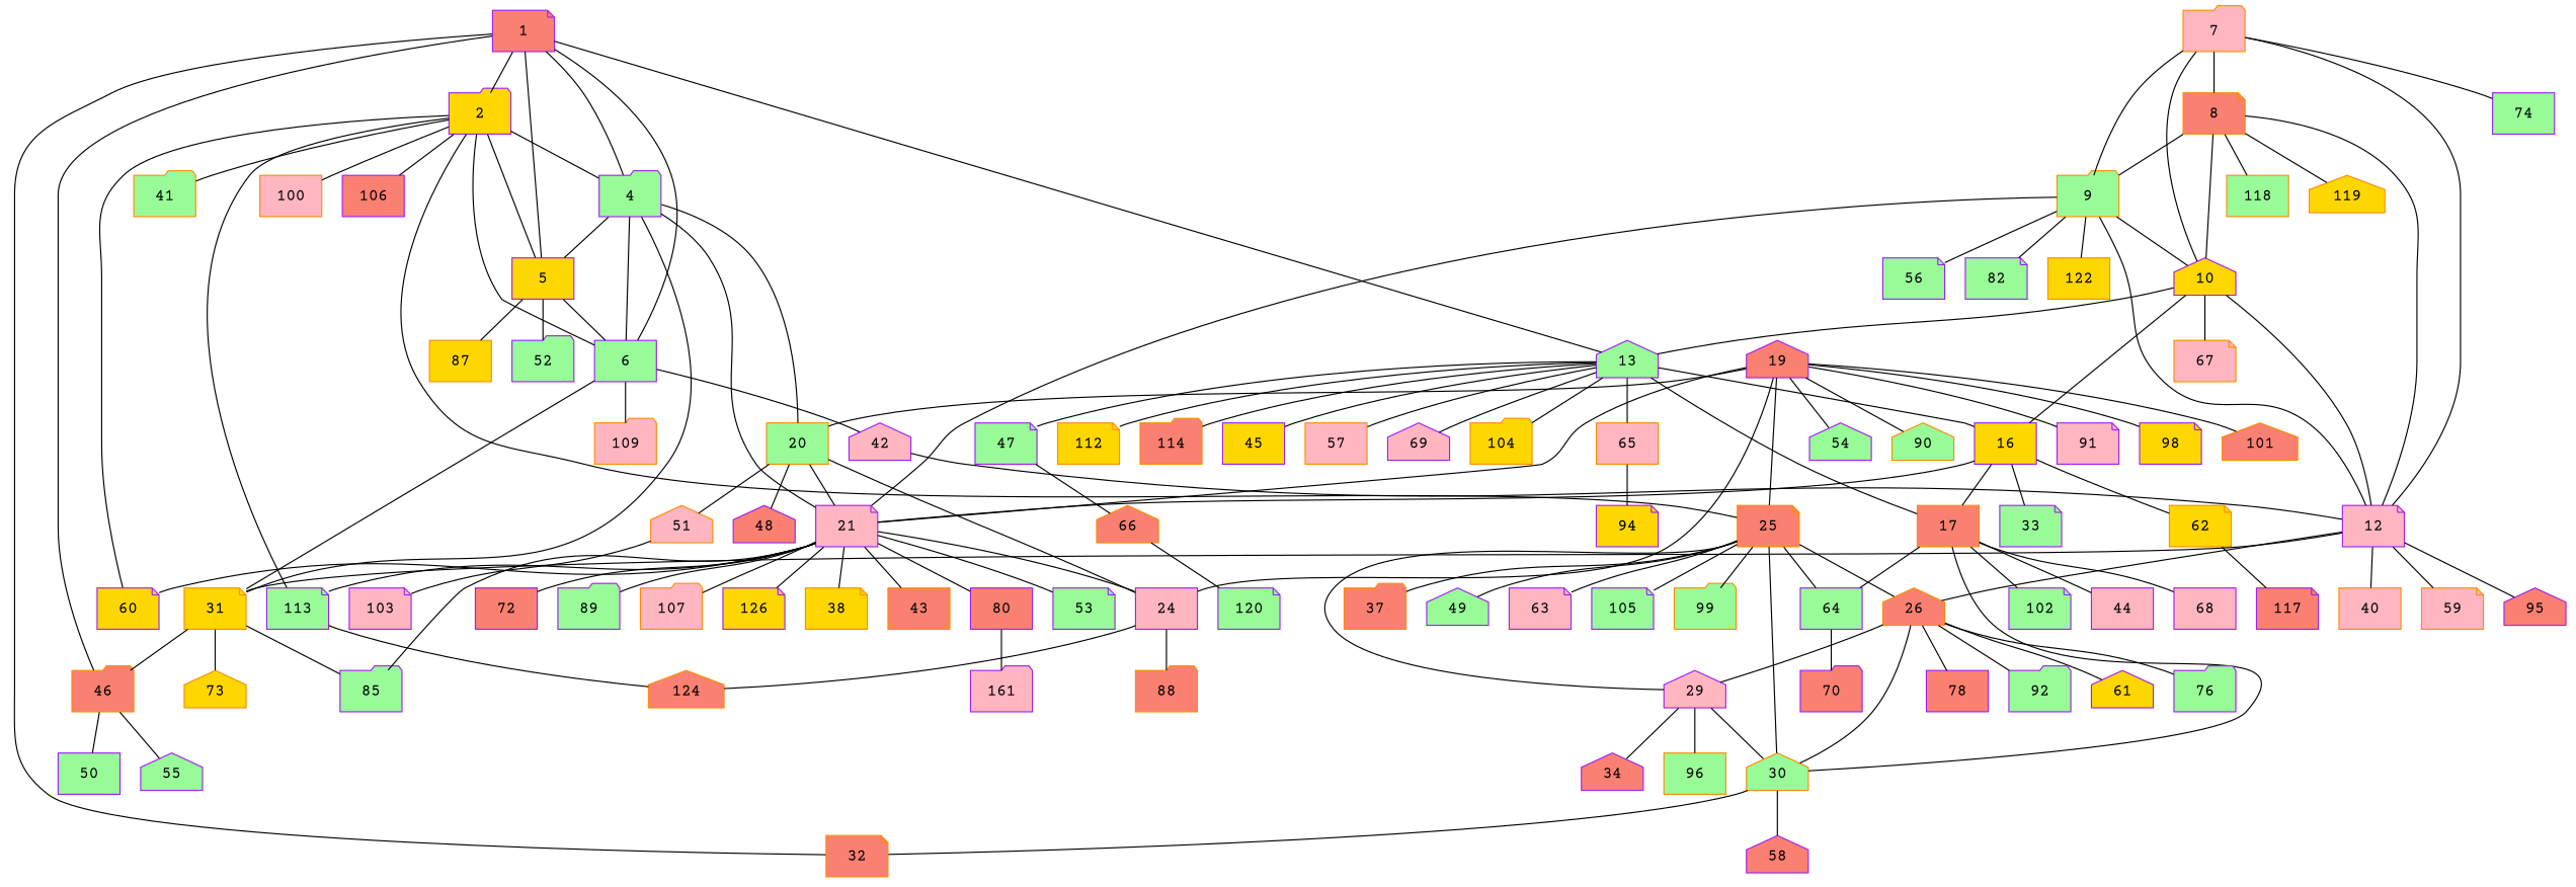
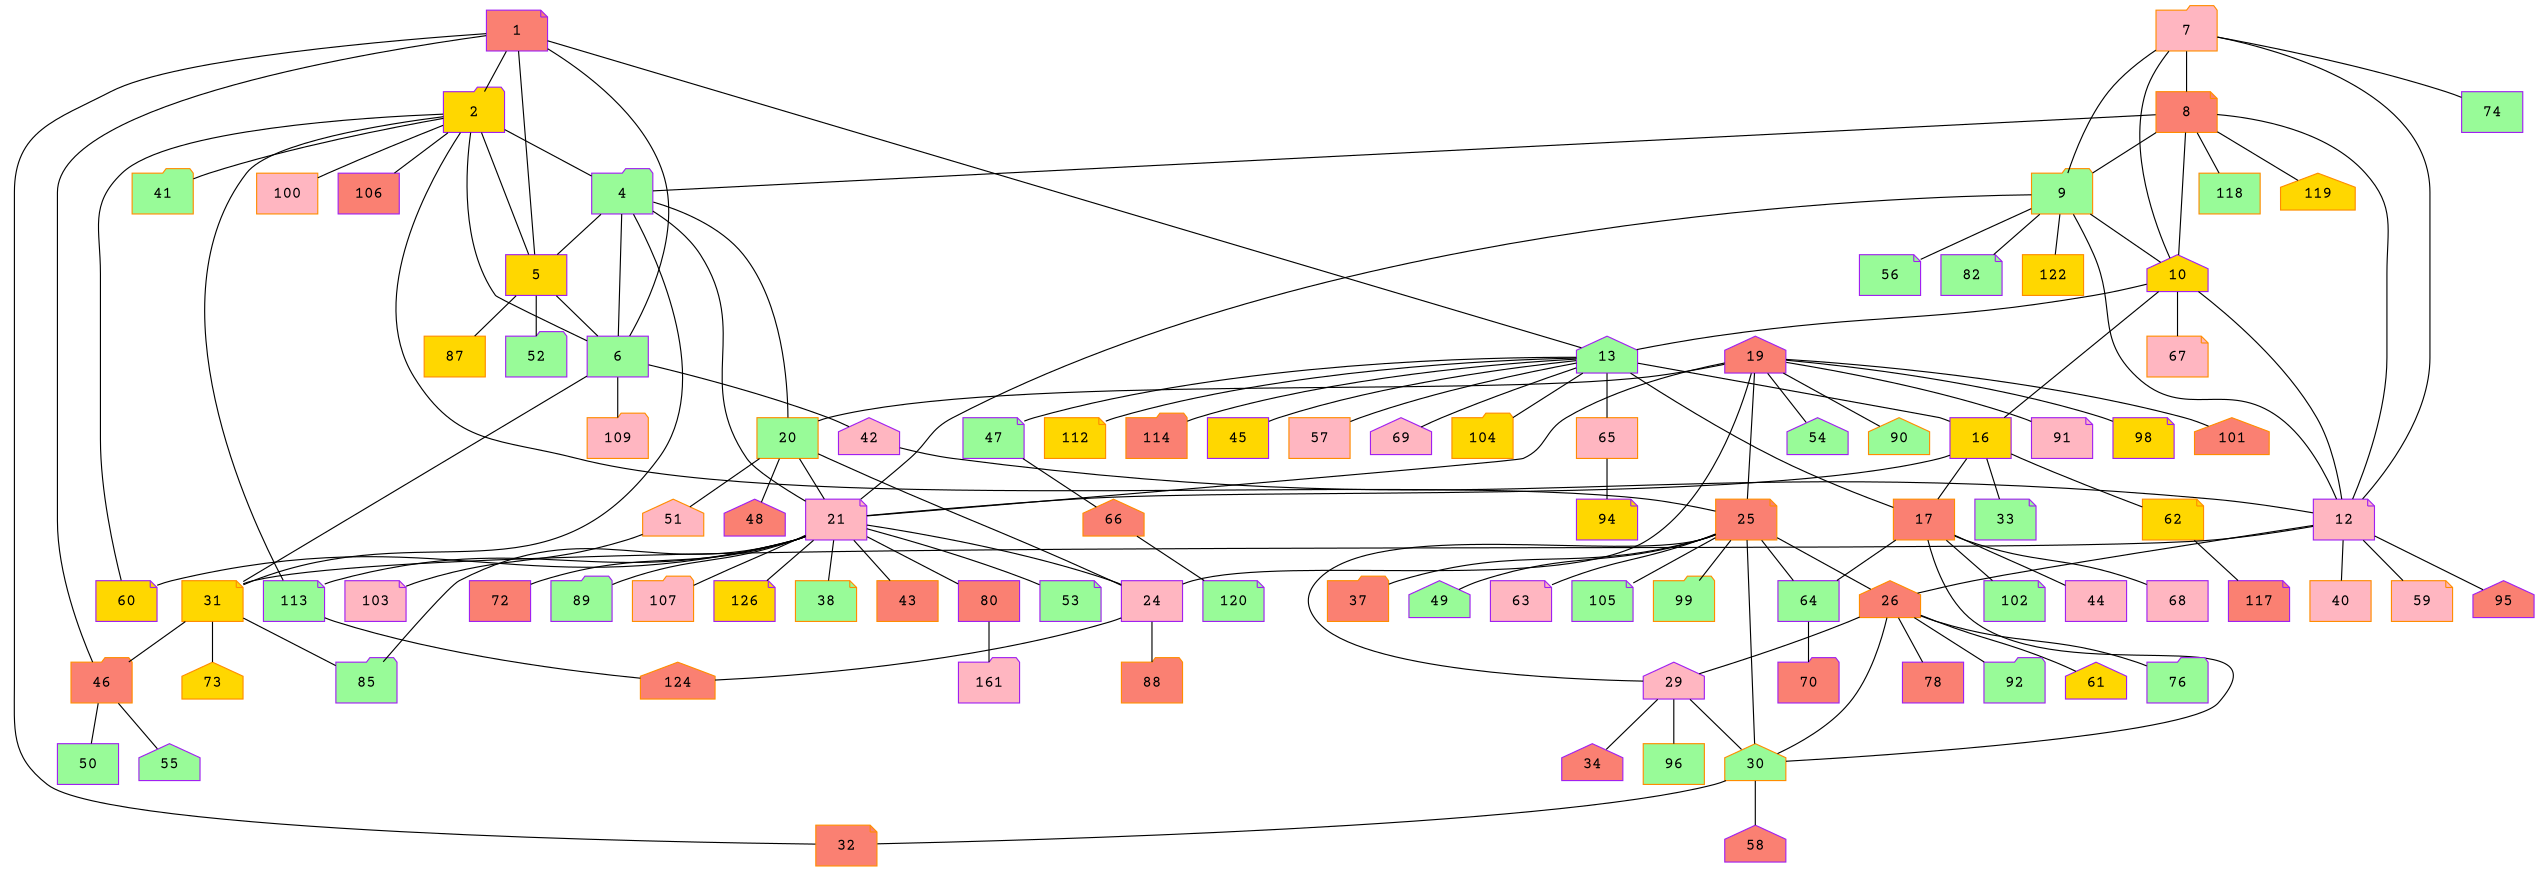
  graph {
    fontname="Courier Prime"
    node [color=purple fillcolor=palegreen fontname="Courier Prime" shape=note style=filled]
    edge [fontname="Courier Prime"]
    1 [fillcolor=salmon super="+108"]
    2 [fillcolor=gold shape=folder super="+3"]
    4 [shape=folder super="+115"]
    5 [fillcolor=gold shape=box super="+75"]
    6 [shape=box super="+71"]
    13 [shape=house super="+14"]
    32 [color=darkorange fillcolor=salmon]
    46 [color=darkorange fillcolor=salmon shape=folder]
    25 [color=darkorange fillcolor=salmon super="+27"]
    41 [color=darkorange shape=folder]
    60 [fillcolor=gold]
    100 [color=darkorange fillcolor=lightpink shape=box]
    106 [fillcolor=salmon shape=box]
    113
    20 [color=darkorange shape=box super="+22"]
    21 [fillcolor=lightpink super="+23"]
    31 [color=darkorange fillcolor=gold super="+39"]
    52 [shape=folder]
    87 [color=darkorange fillcolor=gold shape=box]
    42 [fillcolor=lightpink shape=house]
    109 [color=darkorange fillcolor=lightpink shape=folder]
    16 [fillcolor=gold shape=box super="+81"]
    17 [color=darkorange fillcolor=salmon shape=box super="+18"]
    45 [fillcolor=gold shape=box]
    47 [super="+123"]
    57 [color=darkorange fillcolor=lightpink shape=box]
    65 [color=darkorange fillcolor=lightpink shape=box]
    69 [fillcolor=lightpink shape=house]
    104 [color=darkorange fillcolor=gold shape=folder]
    112 [color=darkorange fillcolor=gold]
    114 [color=darkorange fillcolor=salmon shape=folder]
    50 [shape=box]
    55 [shape=house]
    26 [color=darkorange fillcolor=salmon shape=house super="+28"]
    30 [color=darkorange shape=house super="+35"]
    64 [shape=box super="+125"]
    29 [fillcolor=lightpink shape=house super="+79"]
    37 [color=darkorange fillcolor=salmon shape=folder]
    49 [shape=house]
    63 [fillcolor=lightpink]
    99 [color=darkorange shape=folder]
    105
    124 [color=darkorange fillcolor=salmon shape=house]
    24 [fillcolor=lightpink shape=box super="+36"]
    48 [fillcolor=salmon shape=house]
    51 [color=darkorange fillcolor=lightpink shape=house super="+93"]
-   38 [color=darkorange fillcolor=gold]
+   38 [color=darkorange]
    43 [color=darkorange fillcolor=salmon shape=box]
    53
    72 [fillcolor=salmon shape=box]
    80 [fillcolor=salmon shape=box super="+97"]
    85 [shape=folder]
    89 [shape=folder]
    107 [color=darkorange fillcolor=lightpink shape=folder]
    126 [fillcolor=gold]
    73 [color=darkorange fillcolor=gold shape=house]
    12 [fillcolor=lightpink]
    40 [color=darkorange fillcolor=lightpink shape=box super="+84"]
    59 [color=darkorange fillcolor=lightpink super="+111"]
    95 [fillcolor=salmon shape=house]
    7 [color=darkorange fillcolor=lightpink shape=folder super="+83"]
    8 [color=darkorange fillcolor=salmon super="+11"]
    9 [color=darkorange shape=folder]
    10 [fillcolor=gold shape=house super="+15"]
    74 [shape=box]
    118 [color=darkorange shape=box]
    119 [color=darkorange fillcolor=gold shape=house]
    56
    82
    122 [color=darkorange fillcolor=gold shape=box]
    67 [color=darkorange fillcolor=lightpink]
    33
    62 [color=darkorange fillcolor=gold super="+116"]
    44 [fillcolor=lightpink shape=box]
    68 [fillcolor=lightpink shape=box]
    102
    61 [fillcolor=gold shape=house]
    76 [shape=folder]
    78 [fillcolor=salmon shape=box]
    92 [shape=folder]
    66 [color=darkorange fillcolor=salmon shape=house super="+110"]
    94 [fillcolor=gold]
    117 [fillcolor=salmon]
    58 [fillcolor=salmon shape=house]
    70 [fillcolor=salmon shape=folder]
    19 [fillcolor=salmon shape=house super="+77"]
    54 [shape=house]
    90 [color=darkorange shape=house]
    91 [fillcolor=lightpink]
    98 [fillcolor=gold]
    101 [color=darkorange fillcolor=salmon shape=house]
    88 [color=darkorange fillcolor=salmon shape=folder]
    103 [fillcolor=lightpink]
    n94 [fillcolor=lightpink label=161 shape=folder]
    34 [fillcolor=salmon shape=house]
    96 [color=darkorange shape=box]
    120
    1 -- 2 [weight=2]
-   1 -- 4
+   8 -- 4
    1 -- 5
    1 -- 6
    1 -- 13
    1 -- 32
    1 -- 46
    2 -- 4 [weight=2]
    2 -- 5 [weight=2]
    2 -- 6 [weight=2]
    2 -- 25
    2 -- 41
    2 -- 60
    2 -- 100
    2 -- 106
    2 -- 113
    4 -- 5
    4 -- 6
    4 -- 20
    4 -- 21
    4 -- 31
    5 -- 6
    5 -- 52
    5 -- 87
    6 -- 31
    6 -- 42
    6 -- 109
    13 -- 16 [weight=2]
    13 -- 17 [weight=4]
    13 -- 45
    13 -- 47
    13 -- 57
    13 -- 65
    13 -- 69
    13 -- 104
    13 -- 112
    13 -- 114
    46 -- 50
    46 -- 55
    25 -- 26 [weight=4]
    25 -- 30 [weight=2]
    25 -- 64
    25 -- 29 [weight=2]
    25 -- 37
    25 -- 49
    25 -- 63
    25 -- 99
    25 -- 105
    113 -- 124
    20 -- 21 [weight=4]
    20 -- 24 [weight=2]
    20 -- 48
    20 -- 51
    21 -- 60
    21 -- 113
    21 -- 24 [weight=2]
    21 -- 38
    21 -- 43
    21 -- 53
    21 -- 72
    21 -- 80
    21 -- 85
    21 -- 89
    21 -- 107
    21 -- 126
    31 -- 46
    31 -- 85
    31 -- 73
    42 -- 12
    16 -- 21
    16 -- 17 [weight=2]
    16 -- 33
    16 -- 62
    17 -- 30
    17 -- 64
    17 -- 44
    17 -- 68
    17 -- 102
    47 -- 66
    65 -- 94
    26 -- 30 [weight=2]
    26 -- 29 [weight=2]
    26 -- 61
    26 -- 76
    26 -- 78
    26 -- 92
    30 -- 32
    30 -- 58
    64 -- 70
    29 -- 30
    29 -- 34
    29 -- 96
    24 -- 124
    24 -- 88
    51 -- 103
    80 -- n94
    12 -- 31
    12 -- 26
    12 -- 40
    12 -- 59
    12 -- 95
    7 -- 12
    7 -- 8 [weight=2]
    7 -- 9
    7 -- 10
    7 -- 74
    8 -- 12 [weight=2]
    8 -- 9 [weight=2]
    8 -- 10 [weight=2]
    8 -- 118
    8 -- 119
    9 -- 21
    9 -- 12
    9 -- 10
    9 -- 56
    9 -- 82
    9 -- 122
    10 -- 13 [weight=2]
    10 -- 16
    10 -- 12
    10 -- 67
    62 -- 117
    66 -- 120
    19 -- 25
    19 -- 20 [weight=2]
    19 -- 21 [weight=2]
    19 -- 24
    19 -- 54
    19 -- 90
    19 -- 91
    19 -- 98
    19 -- 101
  }
